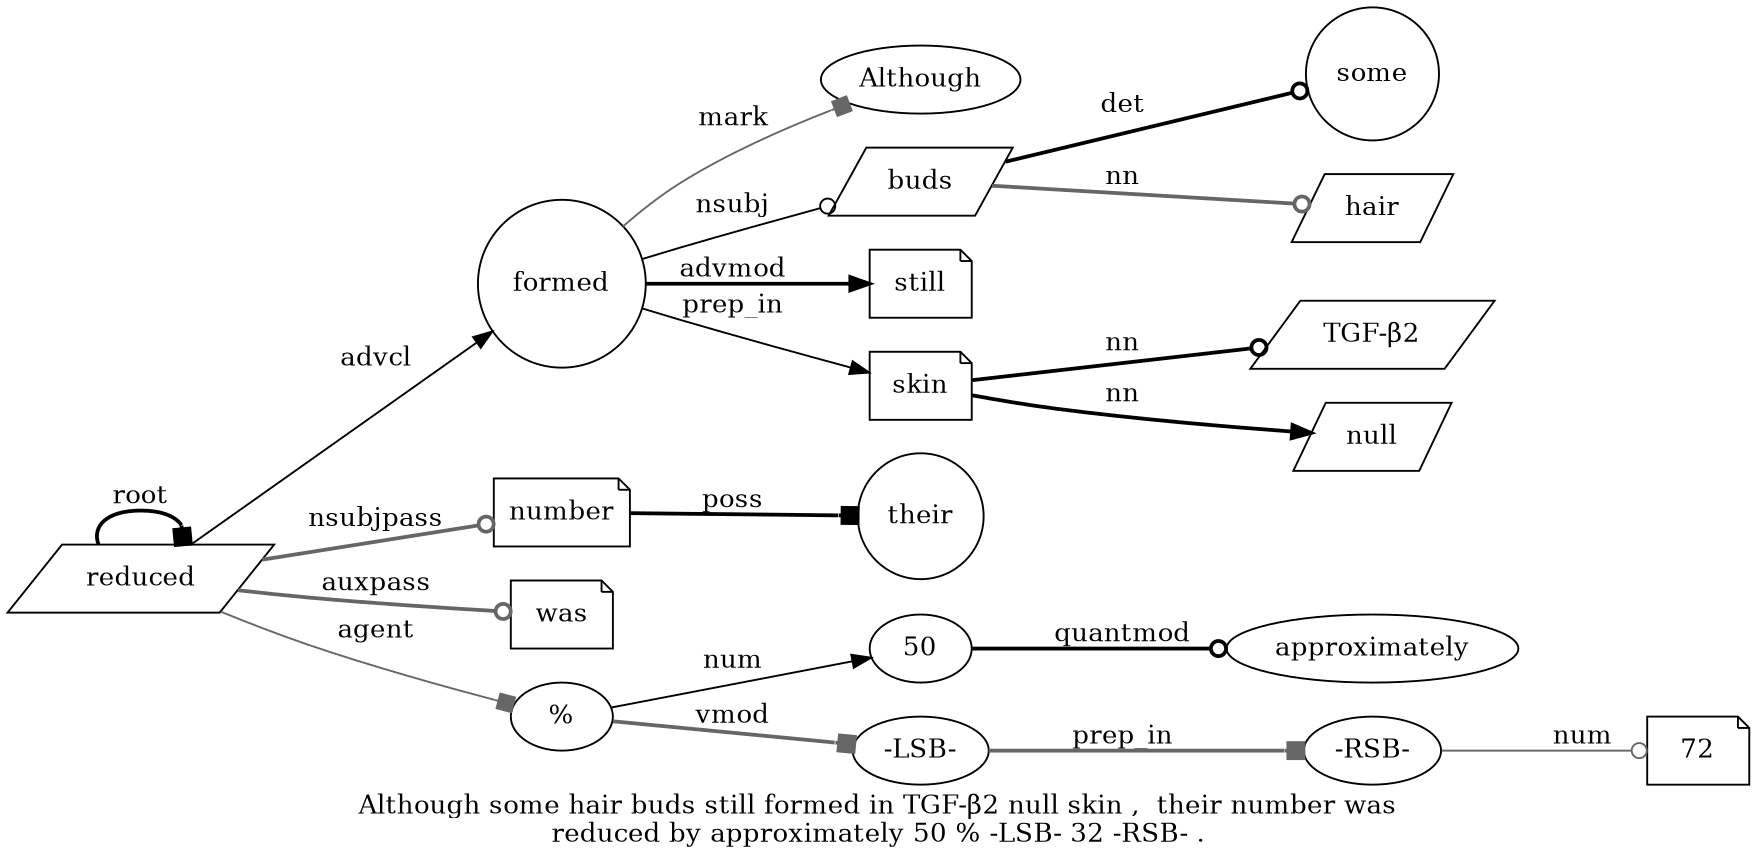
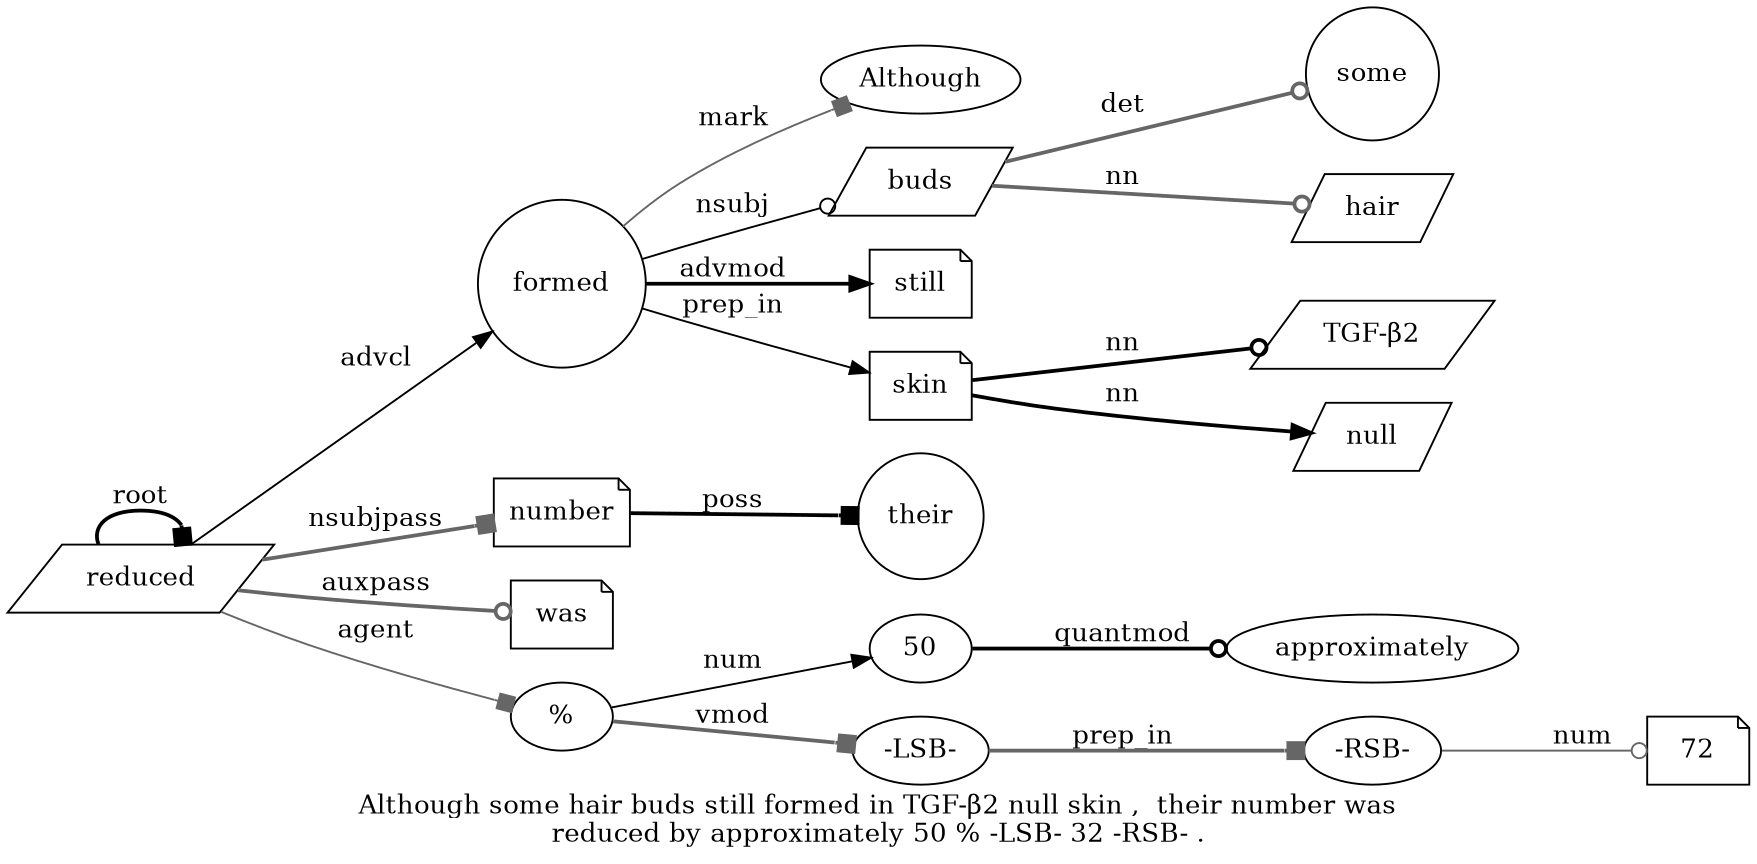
  digraph {
    label="Although some hair buds still formed in TGF-β2 null skin ,  their number was\nreduced by approximately 50 % -LSB- 32 -RSB- ."
    rankdir=LR
    node [fillcolor=white shape=ellipse style=filled]
    edge [arrowhead=box color=black style=bold]
    n1 [label=formed shape=circle]
    n2 [label=Although]
    n3 [label=buds shape=parallelogram]
    n4 [label=still shape=note]
    n5 [label=skin shape=note]
    n6 [label=some shape=circle]
    n7 [label=hair shape=parallelogram]
    n8 [label="TGF-β2" shape=parallelogram]
    n9 [label=null shape=parallelogram]
    n10 [label=reduced shape=parallelogram]
    n11 [label=number shape=note]
    n12 [label=was shape=note]
    n13 [label="%"]
    n14 [label=their shape=circle]
    n15 [label=50]
    n16 [label="-LSB-"]
    n17 [label=approximately]
    n18 [label="-RSB-"]
    n19 [label=72 shape=note]
    n1 -> n2 [color=gray40 label=mark style=solid]
    n1 -> n3 [arrowhead=odot label=nsubj style=solid]
    n1 -> n4 [arrowhead=normal label=advmod]
    n1 -> n5 [arrowhead=normal label=prep_in style=solid]
-   n3 -> n6 [arrowhead=odot label=det]
+   n3 -> n6 [arrowhead=odot color=gray40 label=det]
    n3 -> n7 [arrowhead=odot color=gray40 label=nn]
    n5 -> n8 [arrowhead=odot label=nn]
    n5 -> n9 [arrowhead=normal label=nn]
    n10 -> n1 [arrowhead=normal label=advcl style=solid]
    n10 -> n10 [label=root]
-   n10 -> n11 [arrowhead=odot color=gray40 label=nsubjpass]
+   n10 -> n11 [color=gray40 label=nsubjpass]
    n10 -> n12 [arrowhead=odot color=gray40 label=auxpass]
    n10 -> n13 [color=gray40 label=agent style=solid]
    n11 -> n14 [label=poss]
    n13 -> n15 [arrowhead=normal label=num style=solid]
    n13 -> n16 [color=gray40 label=vmod]
    n15 -> n17 [arrowhead=odot label=quantmod]
    n16 -> n18 [color=gray40 label=prep_in]
    n18 -> n19 [arrowhead=odot color=gray40 label=num style=solid]
  }
